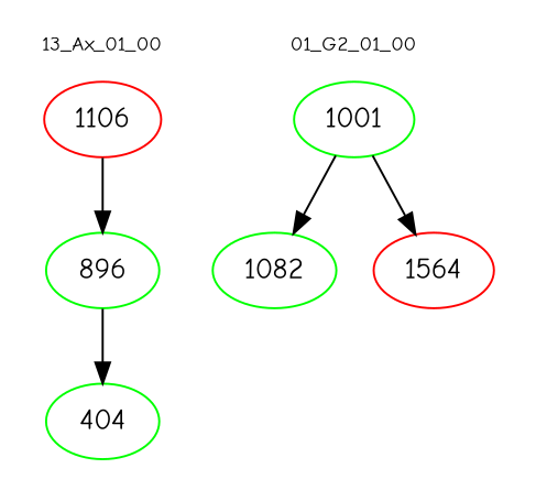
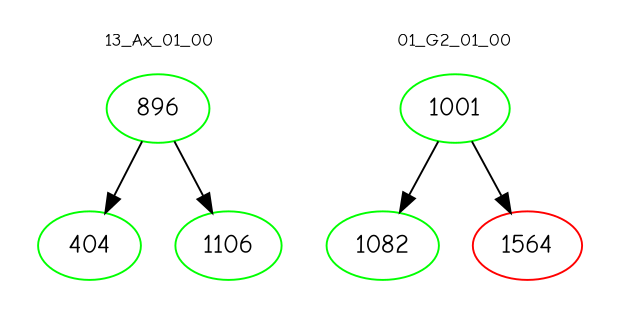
  digraph {
    fontname="Comic Neue"
    node [color=green fontname="Comic Neue"]
    edge [color=black fontname="Comic Neue"]
    n1 [label=896]
    n2 [label=404]
-   n3 [color=red label=1106]
+   n3 [label=1106]
    n4 [label=1001]
    n5 [label=1082]
    n6 [color=red label=1564]
    subgraph cluster_1 {
      color=white
      fontsize=10
      label="13_Ax_01_00"
      n1
      n2
      n3
    }
    subgraph cluster_2 {
      color=white
      fontsize=10
      label="01_G2_01_00"
      n4
      n5
      n6
    }
    n1 -> n2
-   n3 -> n1
+   n1 -> n3
    n4 -> n5
    n4 -> n6
  }
